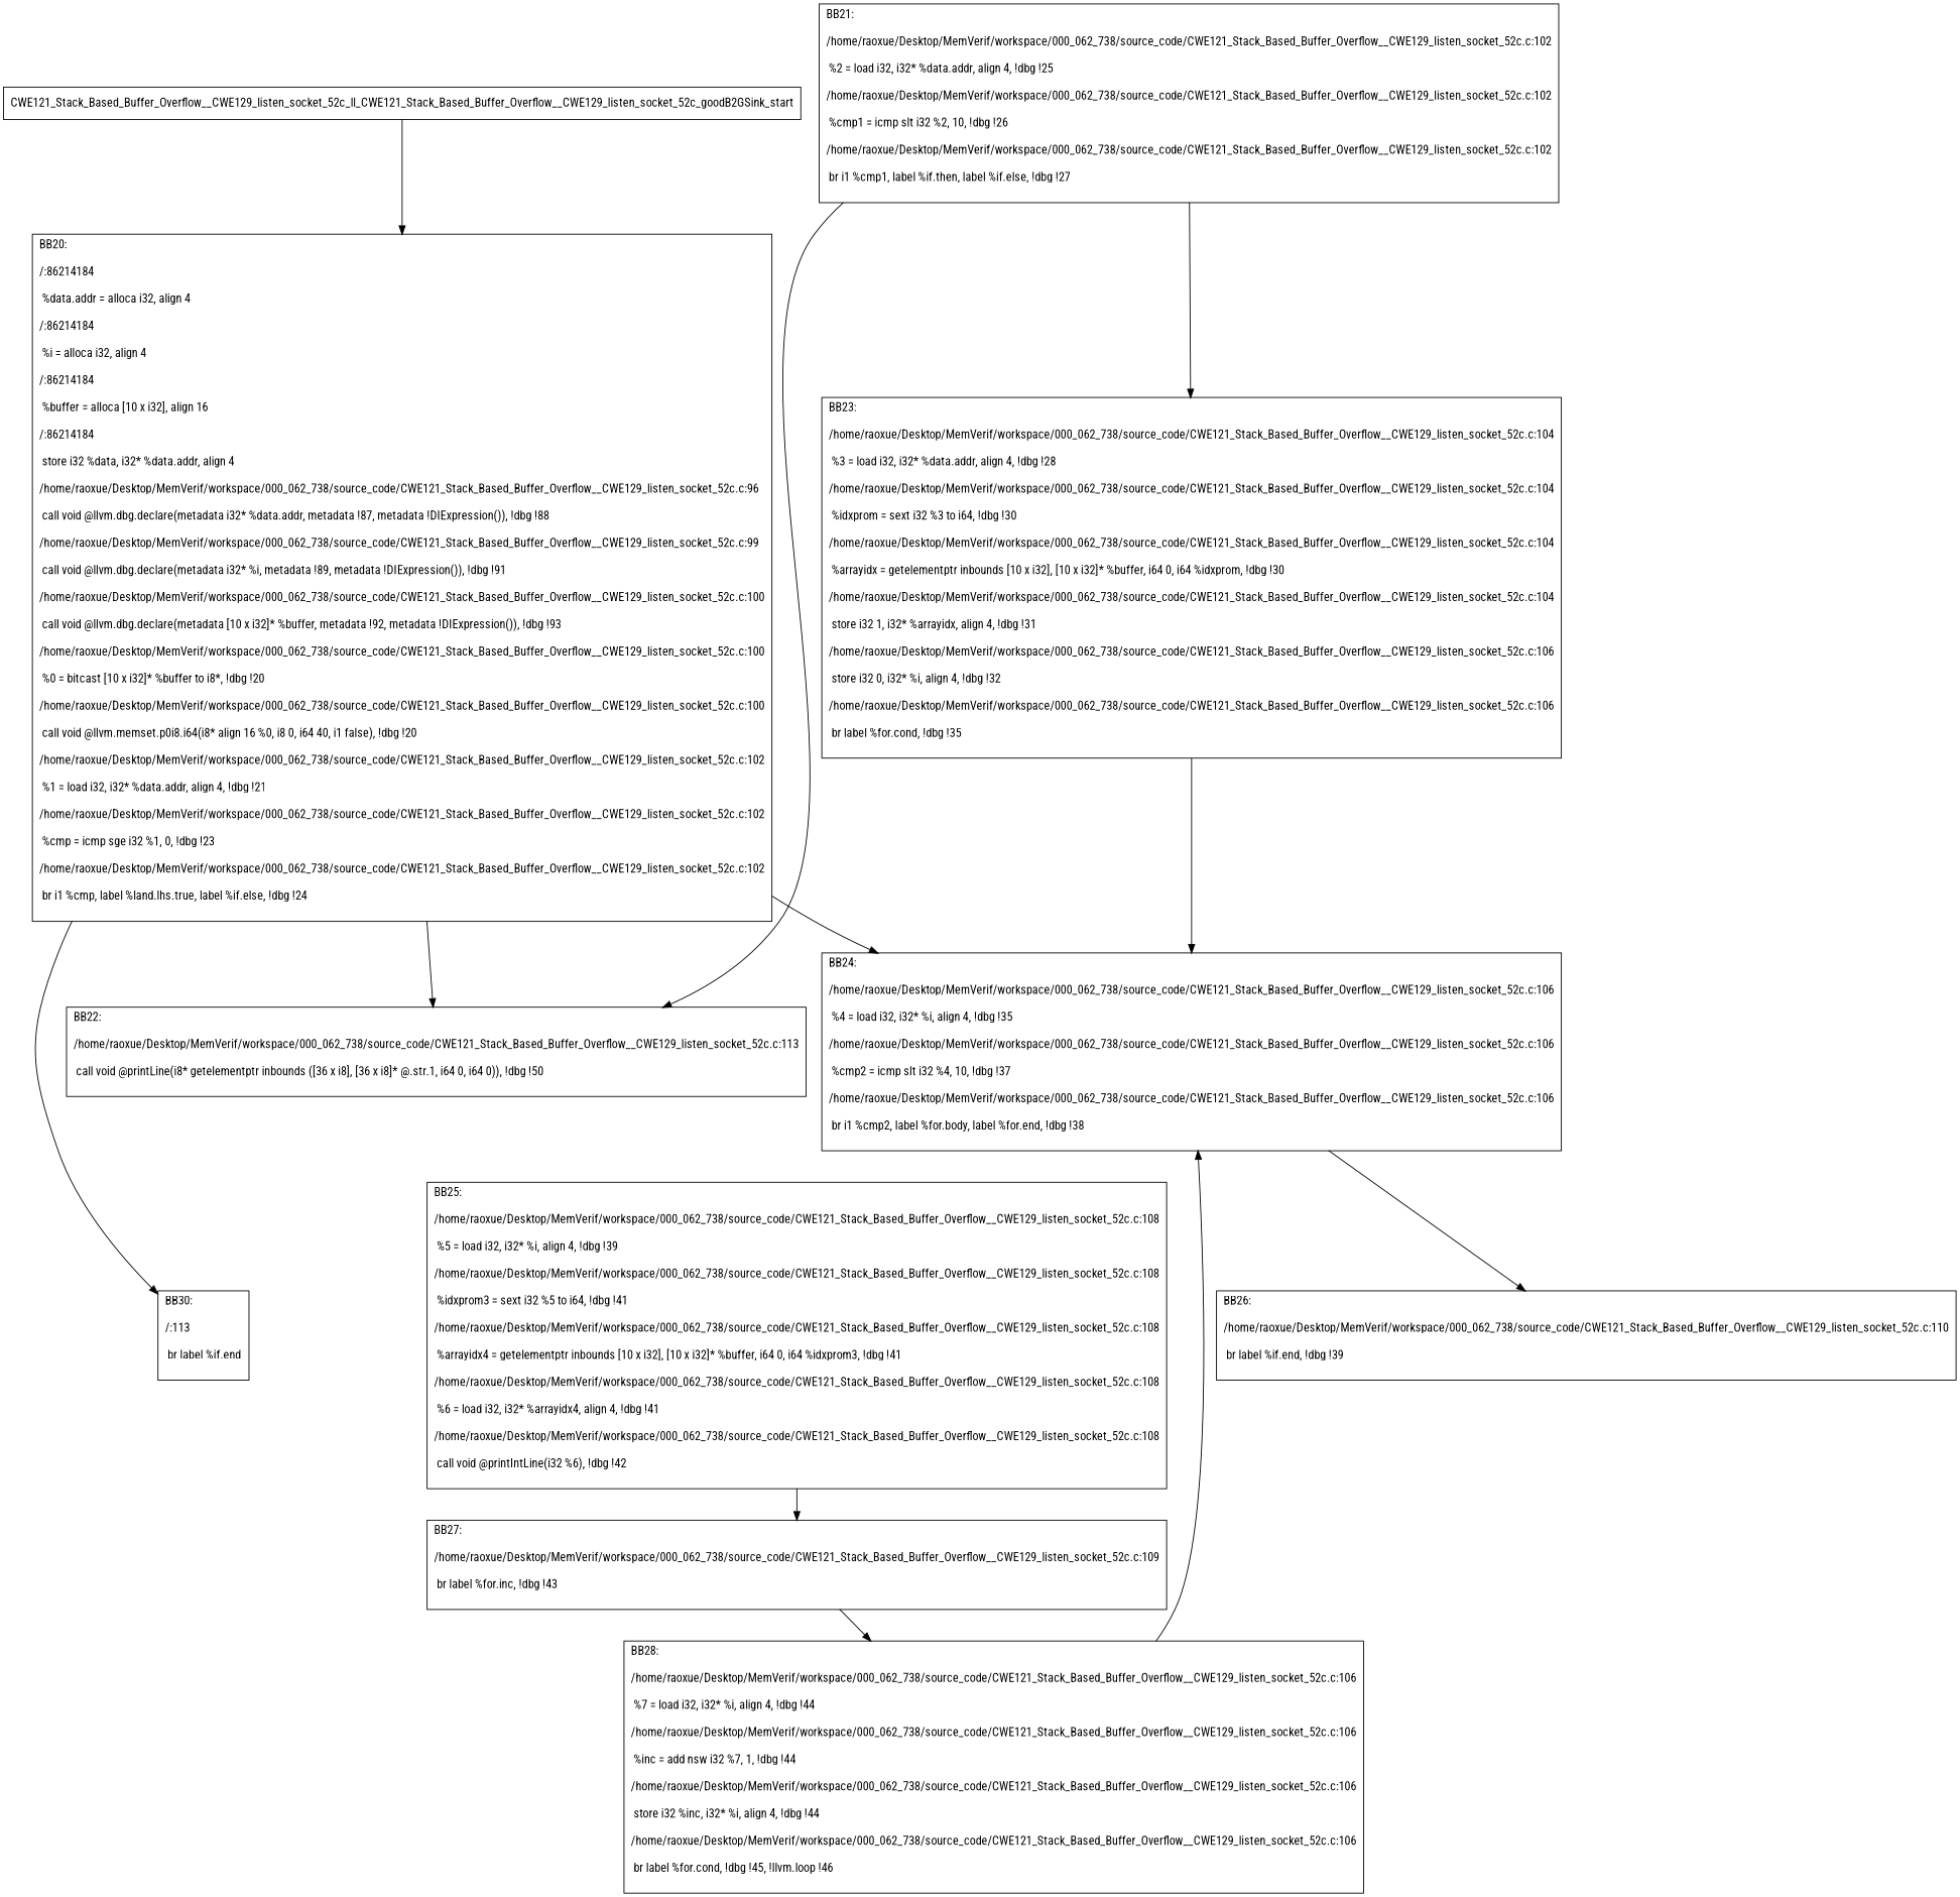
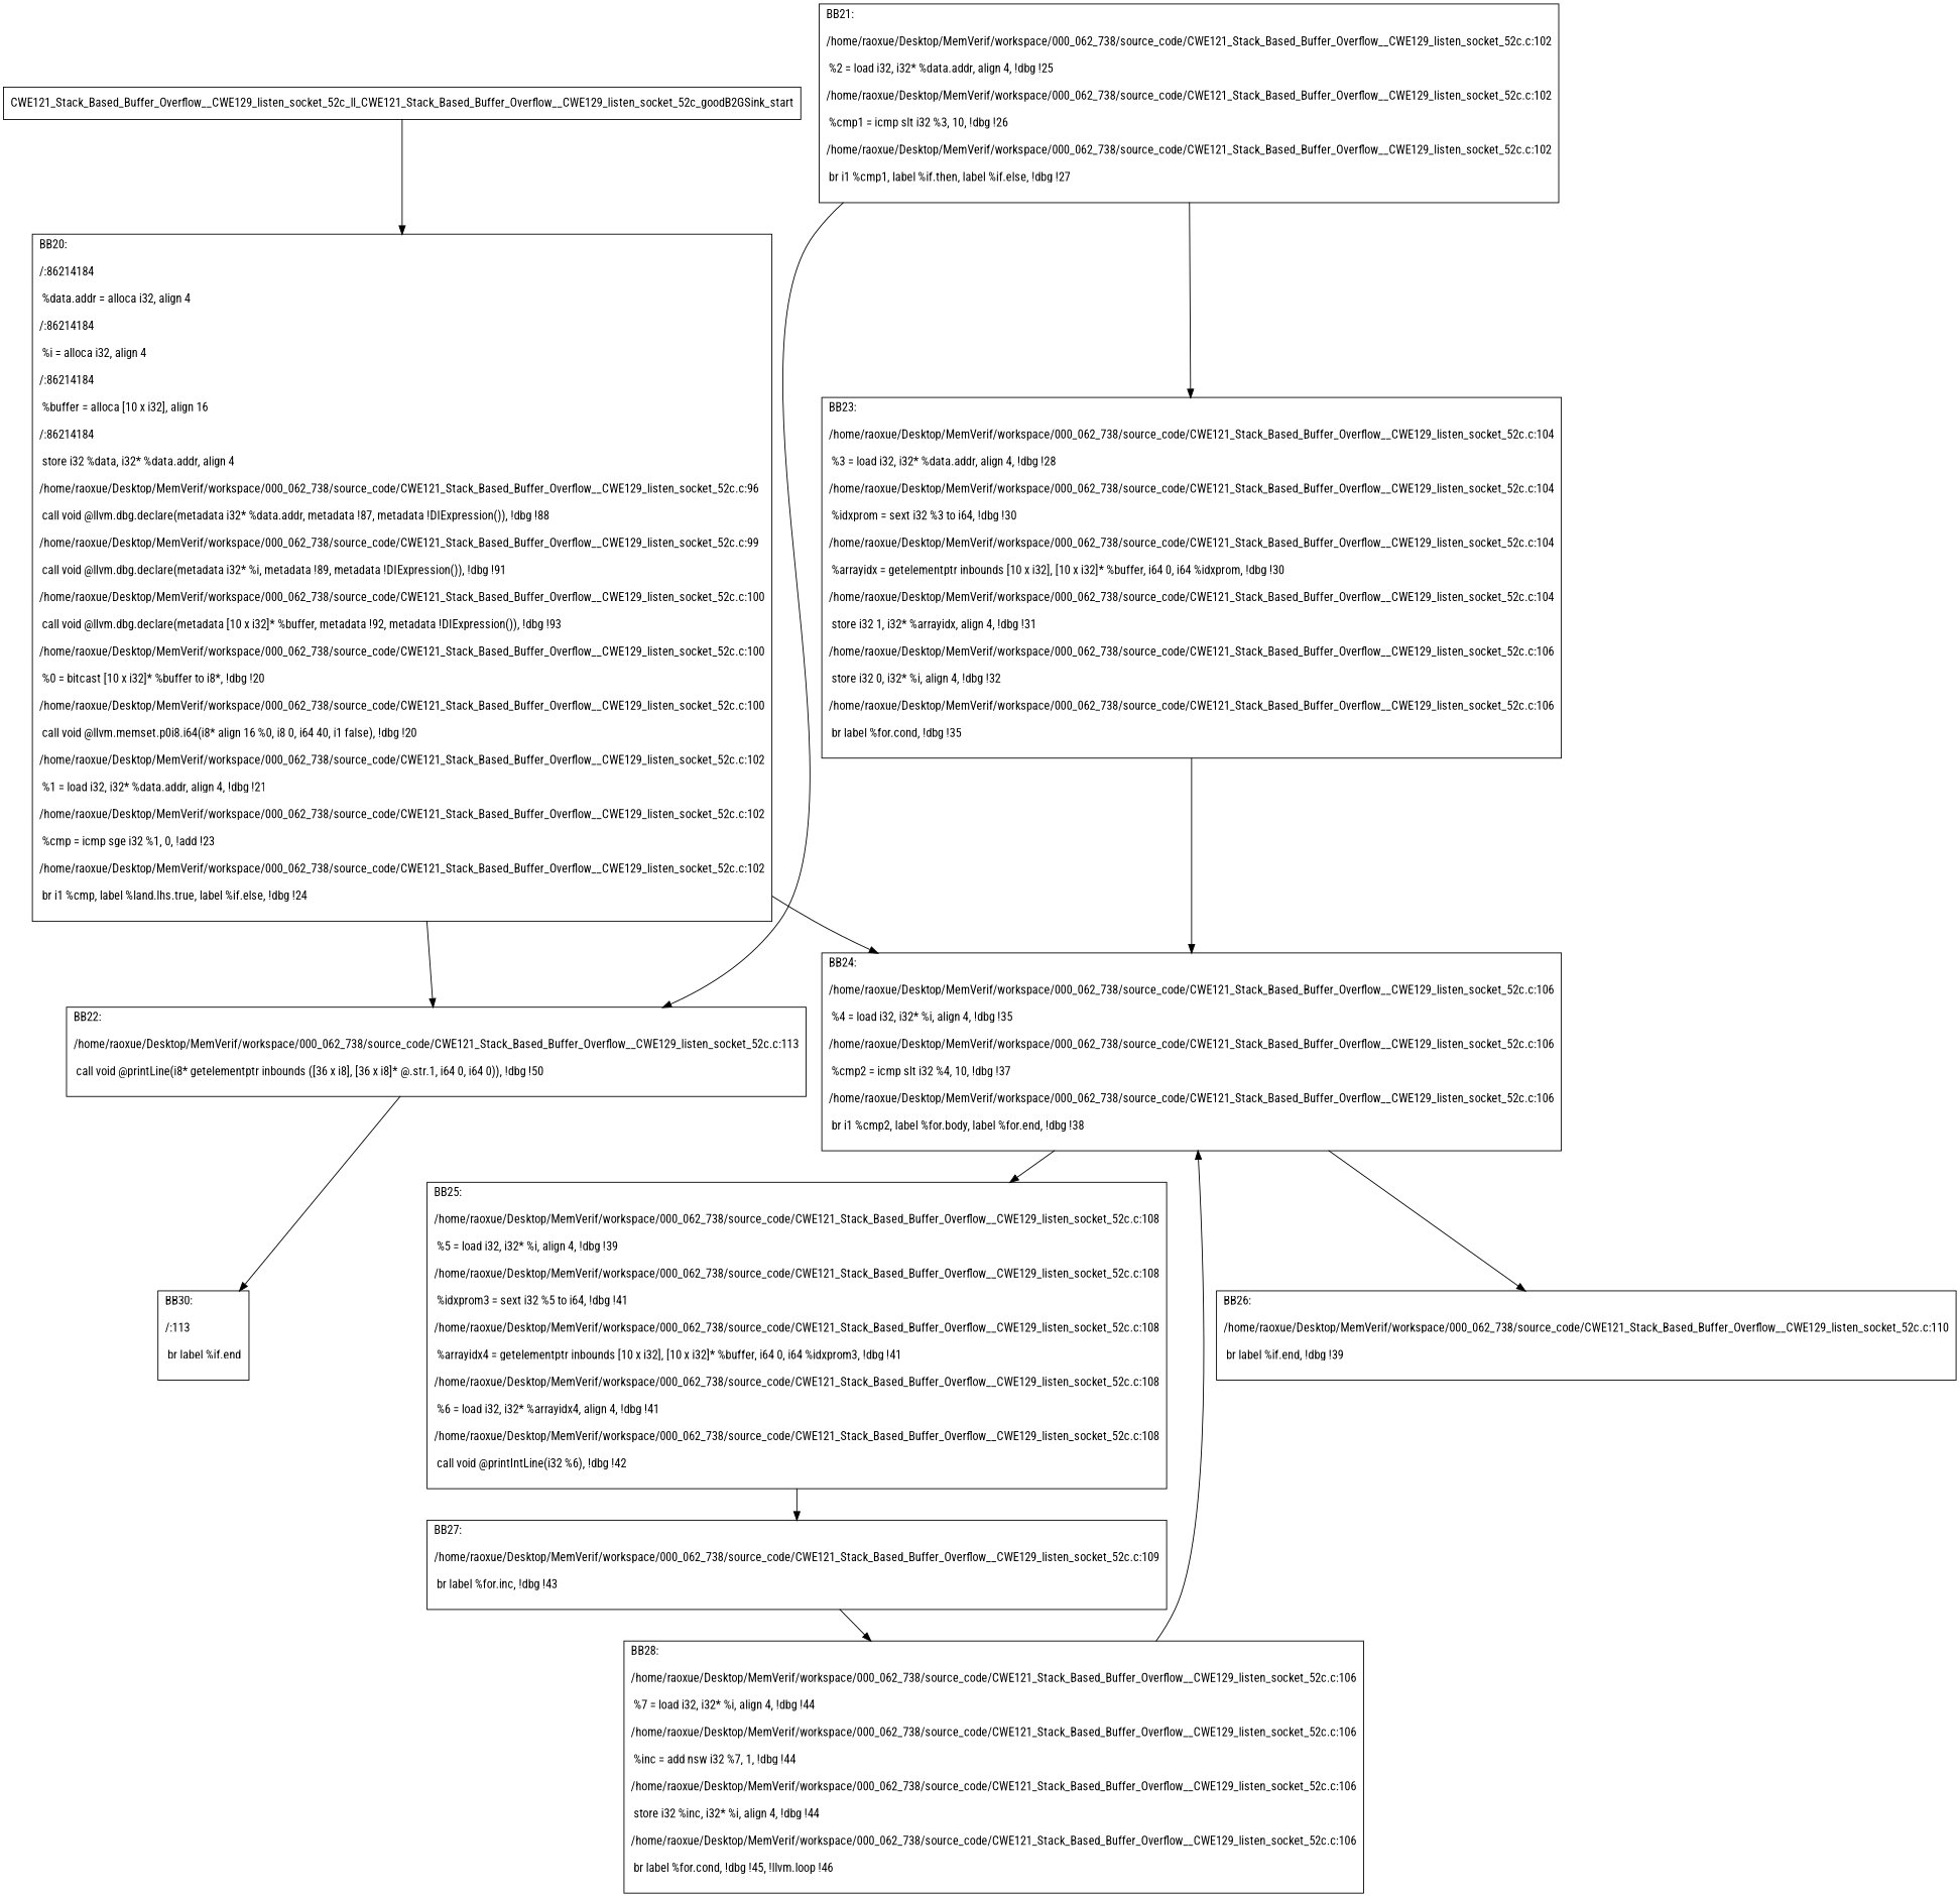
  digraph {
    fontname="Roboto Condensed"
    node [fontname="Roboto Condensed" shape=record]
    edge [fontname="Roboto Condensed"]
    n1 [label="{CWE121_Stack_Based_Buffer_Overflow__CWE129_listen_socket_52c_ll_CWE121_Stack_Based_Buffer_Overflow__CWE129_listen_socket_52c_goodB2GSink_start}"]
-   n2 [label="{BB20:\l\l/:86214184\l\n  %data.addr = alloca i32, align 4\l\n/:86214184\l\n  %i = alloca i32, align 4\l\n/:86214184\l\n  %buffer = alloca [10 x i32], align 16\l\n/:86214184\l\n  store i32 %data, i32* %data.addr, align 4\l\n/home/raoxue/Desktop/MemVerif/workspace/000_062_738/source_code/CWE121_Stack_Based_Buffer_Overflow__CWE129_listen_socket_52c.c:96\l\n  call void @llvm.dbg.declare(metadata i32* %data.addr, metadata !87, metadata !DIExpression()), !dbg !88\l\n/home/raoxue/Desktop/MemVerif/workspace/000_062_738/source_code/CWE121_Stack_Based_Buffer_Overflow__CWE129_listen_socket_52c.c:99\l\n  call void @llvm.dbg.declare(metadata i32* %i, metadata !89, metadata !DIExpression()), !dbg !91\l\n/home/raoxue/Desktop/MemVerif/workspace/000_062_738/source_code/CWE121_Stack_Based_Buffer_Overflow__CWE129_listen_socket_52c.c:100\l\n  call void @llvm.dbg.declare(metadata [10 x i32]* %buffer, metadata !92, metadata !DIExpression()), !dbg !93\l\n/home/raoxue/Desktop/MemVerif/workspace/000_062_738/source_code/CWE121_Stack_Based_Buffer_Overflow__CWE129_listen_socket_52c.c:100\l\n  %0 = bitcast [10 x i32]* %buffer to i8*, !dbg !20\l\n/home/raoxue/Desktop/MemVerif/workspace/000_062_738/source_code/CWE121_Stack_Based_Buffer_Overflow__CWE129_listen_socket_52c.c:100\l\n  call void @llvm.memset.p0i8.i64(i8* align 16 %0, i8 0, i64 40, i1 false), !dbg !20\l\n/home/raoxue/Desktop/MemVerif/workspace/000_062_738/source_code/CWE121_Stack_Based_Buffer_Overflow__CWE129_listen_socket_52c.c:102\l\n  %1 = load i32, i32* %data.addr, align 4, !dbg !21\l\n/home/raoxue/Desktop/MemVerif/workspace/000_062_738/source_code/CWE121_Stack_Based_Buffer_Overflow__CWE129_listen_socket_52c.c:102\l\n  %cmp = icmp sge i32 %1, 0, !dbg !23\l\n/home/raoxue/Desktop/MemVerif/workspace/000_062_738/source_code/CWE121_Stack_Based_Buffer_Overflow__CWE129_listen_socket_52c.c:102\l\n  br i1 %cmp, label %land.lhs.true, label %if.else, !dbg !24\l\n}"]
+   n2 [label="{BB20:\l\l/:86214184\l\n  %data.addr = alloca i32, align 4\l\n/:86214184\l\n  %i = alloca i32, align 4\l\n/:86214184\l\n  %buffer = alloca [10 x i32], align 16\l\n/:86214184\l\n  store i32 %data, i32* %data.addr, align 4\l\n/home/raoxue/Desktop/MemVerif/workspace/000_062_738/source_code/CWE121_Stack_Based_Buffer_Overflow__CWE129_listen_socket_52c.c:96\l\n  call void @llvm.dbg.declare(metadata i32* %data.addr, metadata !87, metadata !DIExpression()), !dbg !88\l\n/home/raoxue/Desktop/MemVerif/workspace/000_062_738/source_code/CWE121_Stack_Based_Buffer_Overflow__CWE129_listen_socket_52c.c:99\l\n  call void @llvm.dbg.declare(metadata i32* %i, metadata !89, metadata !DIExpression()), !dbg !91\l\n/home/raoxue/Desktop/MemVerif/workspace/000_062_738/source_code/CWE121_Stack_Based_Buffer_Overflow__CWE129_listen_socket_52c.c:100\l\n  call void @llvm.dbg.declare(metadata [10 x i32]* %buffer, metadata !92, metadata !DIExpression()), !dbg !93\l\n/home/raoxue/Desktop/MemVerif/workspace/000_062_738/source_code/CWE121_Stack_Based_Buffer_Overflow__CWE129_listen_socket_52c.c:100\l\n  %0 = bitcast [10 x i32]* %buffer to i8*, !dbg !20\l\n/home/raoxue/Desktop/MemVerif/workspace/000_062_738/source_code/CWE121_Stack_Based_Buffer_Overflow__CWE129_listen_socket_52c.c:100\l\n  call void @llvm.memset.p0i8.i64(i8* align 16 %0, i8 0, i64 40, i1 false), !dbg !20\l\n/home/raoxue/Desktop/MemVerif/workspace/000_062_738/source_code/CWE121_Stack_Based_Buffer_Overflow__CWE129_listen_socket_52c.c:102\l\n  %1 = load i32, i32* %data.addr, align 4, !dbg !21\l\n/home/raoxue/Desktop/MemVerif/workspace/000_062_738/source_code/CWE121_Stack_Based_Buffer_Overflow__CWE129_listen_socket_52c.c:102\l\n  %cmp = icmp sge i32 %1, 0, !add !23\l\n/home/raoxue/Desktop/MemVerif/workspace/000_062_738/source_code/CWE121_Stack_Based_Buffer_Overflow__CWE129_listen_socket_52c.c:102\l\n  br i1 %cmp, label %land.lhs.true, label %if.else, !dbg !24\l\n}"]
    n3 [label="{BB22:\l\l/home/raoxue/Desktop/MemVerif/workspace/000_062_738/source_code/CWE121_Stack_Based_Buffer_Overflow__CWE129_listen_socket_52c.c:113\l\n  call void @printLine(i8* getelementptr inbounds ([36 x i8], [36 x i8]* @.str.1, i64 0, i64 0)), !dbg !50\l\n}"]
    n4 [label="{BB24:\l\l/home/raoxue/Desktop/MemVerif/workspace/000_062_738/source_code/CWE121_Stack_Based_Buffer_Overflow__CWE129_listen_socket_52c.c:106\l\n  %4 = load i32, i32* %i, align 4, !dbg !35\l\n/home/raoxue/Desktop/MemVerif/workspace/000_062_738/source_code/CWE121_Stack_Based_Buffer_Overflow__CWE129_listen_socket_52c.c:106\l\n  %cmp2 = icmp slt i32 %4, 10, !dbg !37\l\n/home/raoxue/Desktop/MemVerif/workspace/000_062_738/source_code/CWE121_Stack_Based_Buffer_Overflow__CWE129_listen_socket_52c.c:106\l\n  br i1 %cmp2, label %for.body, label %for.end, !dbg !38\l\n}"]
-   n5 [label="{BB21:\l\l/home/raoxue/Desktop/MemVerif/workspace/000_062_738/source_code/CWE121_Stack_Based_Buffer_Overflow__CWE129_listen_socket_52c.c:102\l\n  %2 = load i32, i32* %data.addr, align 4, !dbg !25\l\n/home/raoxue/Desktop/MemVerif/workspace/000_062_738/source_code/CWE121_Stack_Based_Buffer_Overflow__CWE129_listen_socket_52c.c:102\l\n  %cmp1 = icmp slt i32 %2, 10, !dbg !26\l\n/home/raoxue/Desktop/MemVerif/workspace/000_062_738/source_code/CWE121_Stack_Based_Buffer_Overflow__CWE129_listen_socket_52c.c:102\l\n  br i1 %cmp1, label %if.then, label %if.else, !dbg !27\l\n}"]
+   n5 [label="{BB21:\l\l/home/raoxue/Desktop/MemVerif/workspace/000_062_738/source_code/CWE121_Stack_Based_Buffer_Overflow__CWE129_listen_socket_52c.c:102\l\n  %2 = load i32, i32* %data.addr, align 4, !dbg !25\l\n/home/raoxue/Desktop/MemVerif/workspace/000_062_738/source_code/CWE121_Stack_Based_Buffer_Overflow__CWE129_listen_socket_52c.c:102\l\n  %cmp1 = icmp slt i32 %3, 10, !dbg !26\l\n/home/raoxue/Desktop/MemVerif/workspace/000_062_738/source_code/CWE121_Stack_Based_Buffer_Overflow__CWE129_listen_socket_52c.c:102\l\n  br i1 %cmp1, label %if.then, label %if.else, !dbg !27\l\n}"]
    n6 [label="{BB23:\l\l/home/raoxue/Desktop/MemVerif/workspace/000_062_738/source_code/CWE121_Stack_Based_Buffer_Overflow__CWE129_listen_socket_52c.c:104\l\n  %3 = load i32, i32* %data.addr, align 4, !dbg !28\l\n/home/raoxue/Desktop/MemVerif/workspace/000_062_738/source_code/CWE121_Stack_Based_Buffer_Overflow__CWE129_listen_socket_52c.c:104\l\n  %idxprom = sext i32 %3 to i64, !dbg !30\l\n/home/raoxue/Desktop/MemVerif/workspace/000_062_738/source_code/CWE121_Stack_Based_Buffer_Overflow__CWE129_listen_socket_52c.c:104\l\n  %arrayidx = getelementptr inbounds [10 x i32], [10 x i32]* %buffer, i64 0, i64 %idxprom, !dbg !30\l\n/home/raoxue/Desktop/MemVerif/workspace/000_062_738/source_code/CWE121_Stack_Based_Buffer_Overflow__CWE129_listen_socket_52c.c:104\l\n  store i32 1, i32* %arrayidx, align 4, !dbg !31\l\n/home/raoxue/Desktop/MemVerif/workspace/000_062_738/source_code/CWE121_Stack_Based_Buffer_Overflow__CWE129_listen_socket_52c.c:106\l\n  store i32 0, i32* %i, align 4, !dbg !32\l\n/home/raoxue/Desktop/MemVerif/workspace/000_062_738/source_code/CWE121_Stack_Based_Buffer_Overflow__CWE129_listen_socket_52c.c:106\l\n  br label %for.cond, !dbg !35\l\n}"]
    n7 [label="{BB30:\l\l/:113\l\n  br label %if.end\l\n}"]
    n8 [label="{BB25:\l\l/home/raoxue/Desktop/MemVerif/workspace/000_062_738/source_code/CWE121_Stack_Based_Buffer_Overflow__CWE129_listen_socket_52c.c:108\l\n  %5 = load i32, i32* %i, align 4, !dbg !39\l\n/home/raoxue/Desktop/MemVerif/workspace/000_062_738/source_code/CWE121_Stack_Based_Buffer_Overflow__CWE129_listen_socket_52c.c:108\l\n  %idxprom3 = sext i32 %5 to i64, !dbg !41\l\n/home/raoxue/Desktop/MemVerif/workspace/000_062_738/source_code/CWE121_Stack_Based_Buffer_Overflow__CWE129_listen_socket_52c.c:108\l\n  %arrayidx4 = getelementptr inbounds [10 x i32], [10 x i32]* %buffer, i64 0, i64 %idxprom3, !dbg !41\l\n/home/raoxue/Desktop/MemVerif/workspace/000_062_738/source_code/CWE121_Stack_Based_Buffer_Overflow__CWE129_listen_socket_52c.c:108\l\n  %6 = load i32, i32* %arrayidx4, align 4, !dbg !41\l\n/home/raoxue/Desktop/MemVerif/workspace/000_062_738/source_code/CWE121_Stack_Based_Buffer_Overflow__CWE129_listen_socket_52c.c:108\l\n  call void @printIntLine(i32 %6), !dbg !42\l\n}"]
    n9 [label="{BB26:\l\l/home/raoxue/Desktop/MemVerif/workspace/000_062_738/source_code/CWE121_Stack_Based_Buffer_Overflow__CWE129_listen_socket_52c.c:110\l\n  br label %if.end, !dbg !39\l\n}"]
    n10 [label="{BB27:\l\l/home/raoxue/Desktop/MemVerif/workspace/000_062_738/source_code/CWE121_Stack_Based_Buffer_Overflow__CWE129_listen_socket_52c.c:109\l\n  br label %for.inc, !dbg !43\l\n}"]
    n11 [label="{BB28:\l\l/home/raoxue/Desktop/MemVerif/workspace/000_062_738/source_code/CWE121_Stack_Based_Buffer_Overflow__CWE129_listen_socket_52c.c:106\l\n  %7 = load i32, i32* %i, align 4, !dbg !44\l\n/home/raoxue/Desktop/MemVerif/workspace/000_062_738/source_code/CWE121_Stack_Based_Buffer_Overflow__CWE129_listen_socket_52c.c:106\l\n  %inc = add nsw i32 %7, 1, !dbg !44\l\n/home/raoxue/Desktop/MemVerif/workspace/000_062_738/source_code/CWE121_Stack_Based_Buffer_Overflow__CWE129_listen_socket_52c.c:106\l\n  store i32 %inc, i32* %i, align 4, !dbg !44\l\n/home/raoxue/Desktop/MemVerif/workspace/000_062_738/source_code/CWE121_Stack_Based_Buffer_Overflow__CWE129_listen_socket_52c.c:106\l\n  br label %for.cond, !dbg !45, !llvm.loop !46\l\n}"]
    n1 -> n2
    n2 -> n3
    n2 -> n4
-   n2 -> n7
+   n3 -> n7
+   n4 -> n8
    n4 -> n9
    n5 -> n3
    n5 -> n6
    n6 -> n4
    n8 -> n10
    n10 -> n11
    n11 -> n4
  }
